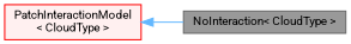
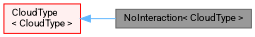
  digraph {
    rankdir=LR
    fontname=Roboto
    node [fontname=Roboto fontsize=10 shape=box style=filled]
    n1 [color=gray40 fillcolor=grey60 fontcolor=black height=0.2 label="NoInteraction\< CloudType \>" width=0.4]
-   n2 [color=red fillcolor="#FFF0F0" height=0.2 label="PatchInteractionModel\l\< CloudType \>" width=0.4]
+   n2 [color=red fillcolor="#FFF0F0" height=0.2 label="CloudType\l\< CloudType \>" width=0.4]
    n2 -> n1 [color=steelblue1 dir=back fontname=Roboto fontsize=10 labelfontname=Helvetica labelfontsize=10 style=solid]
  }
